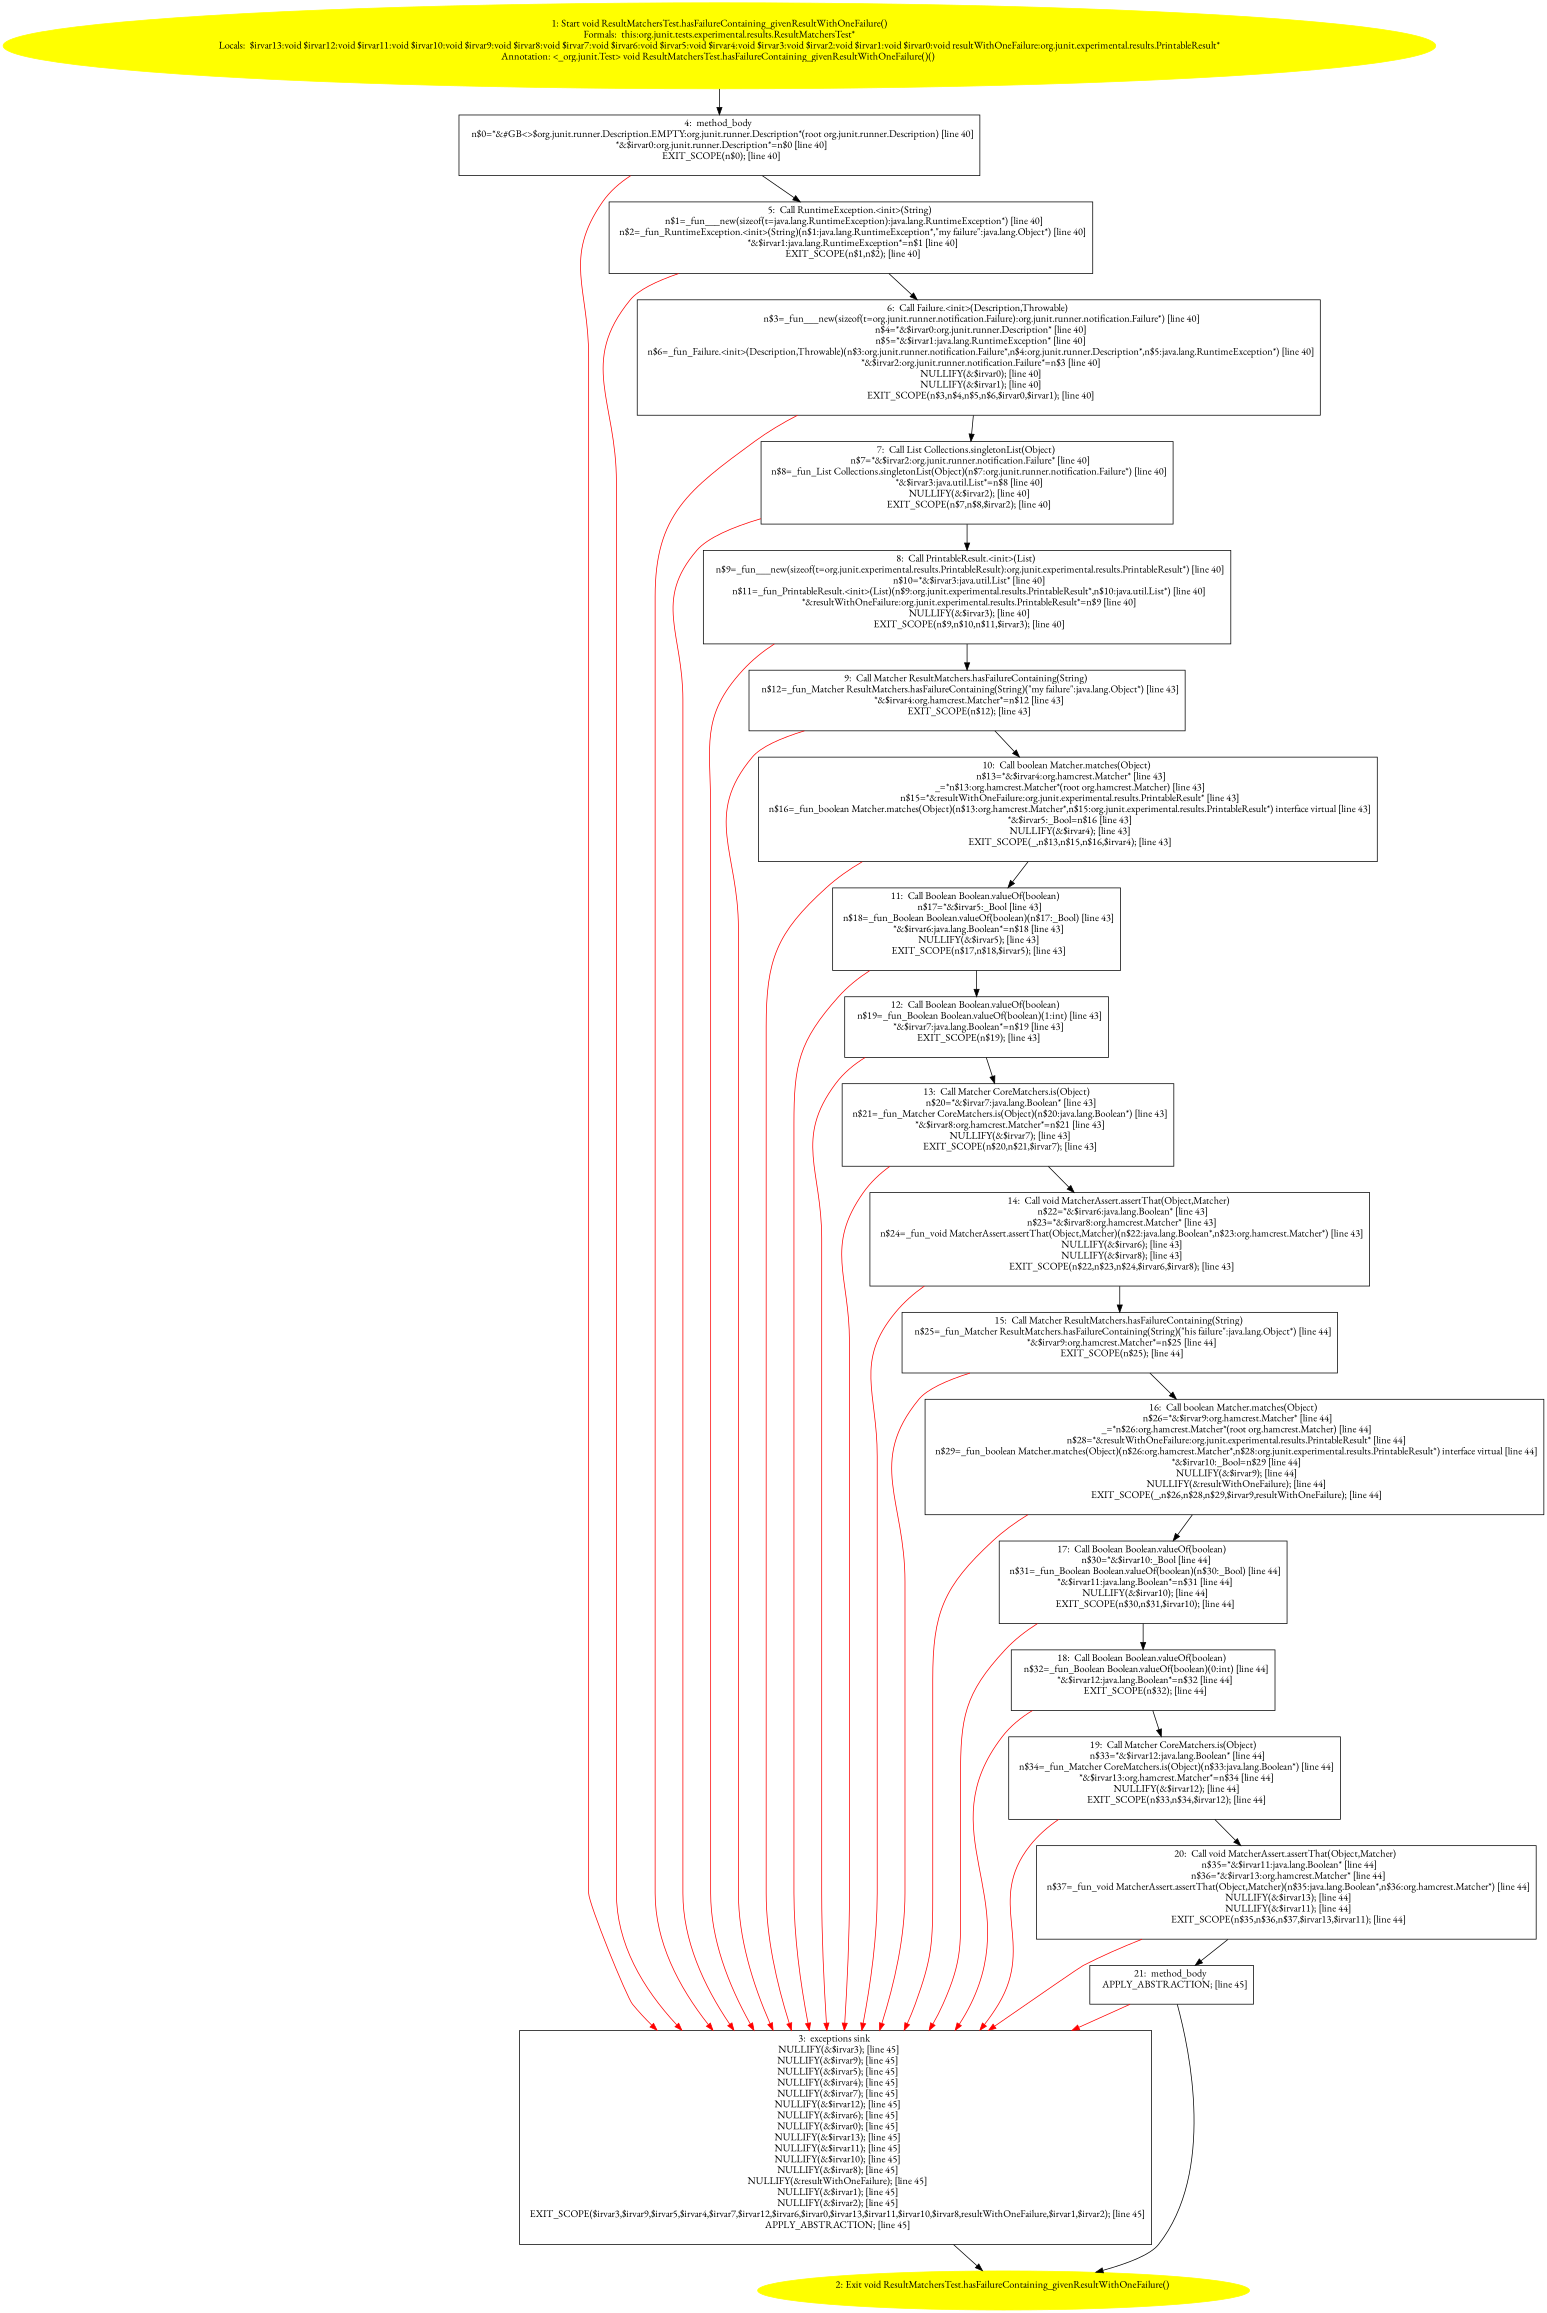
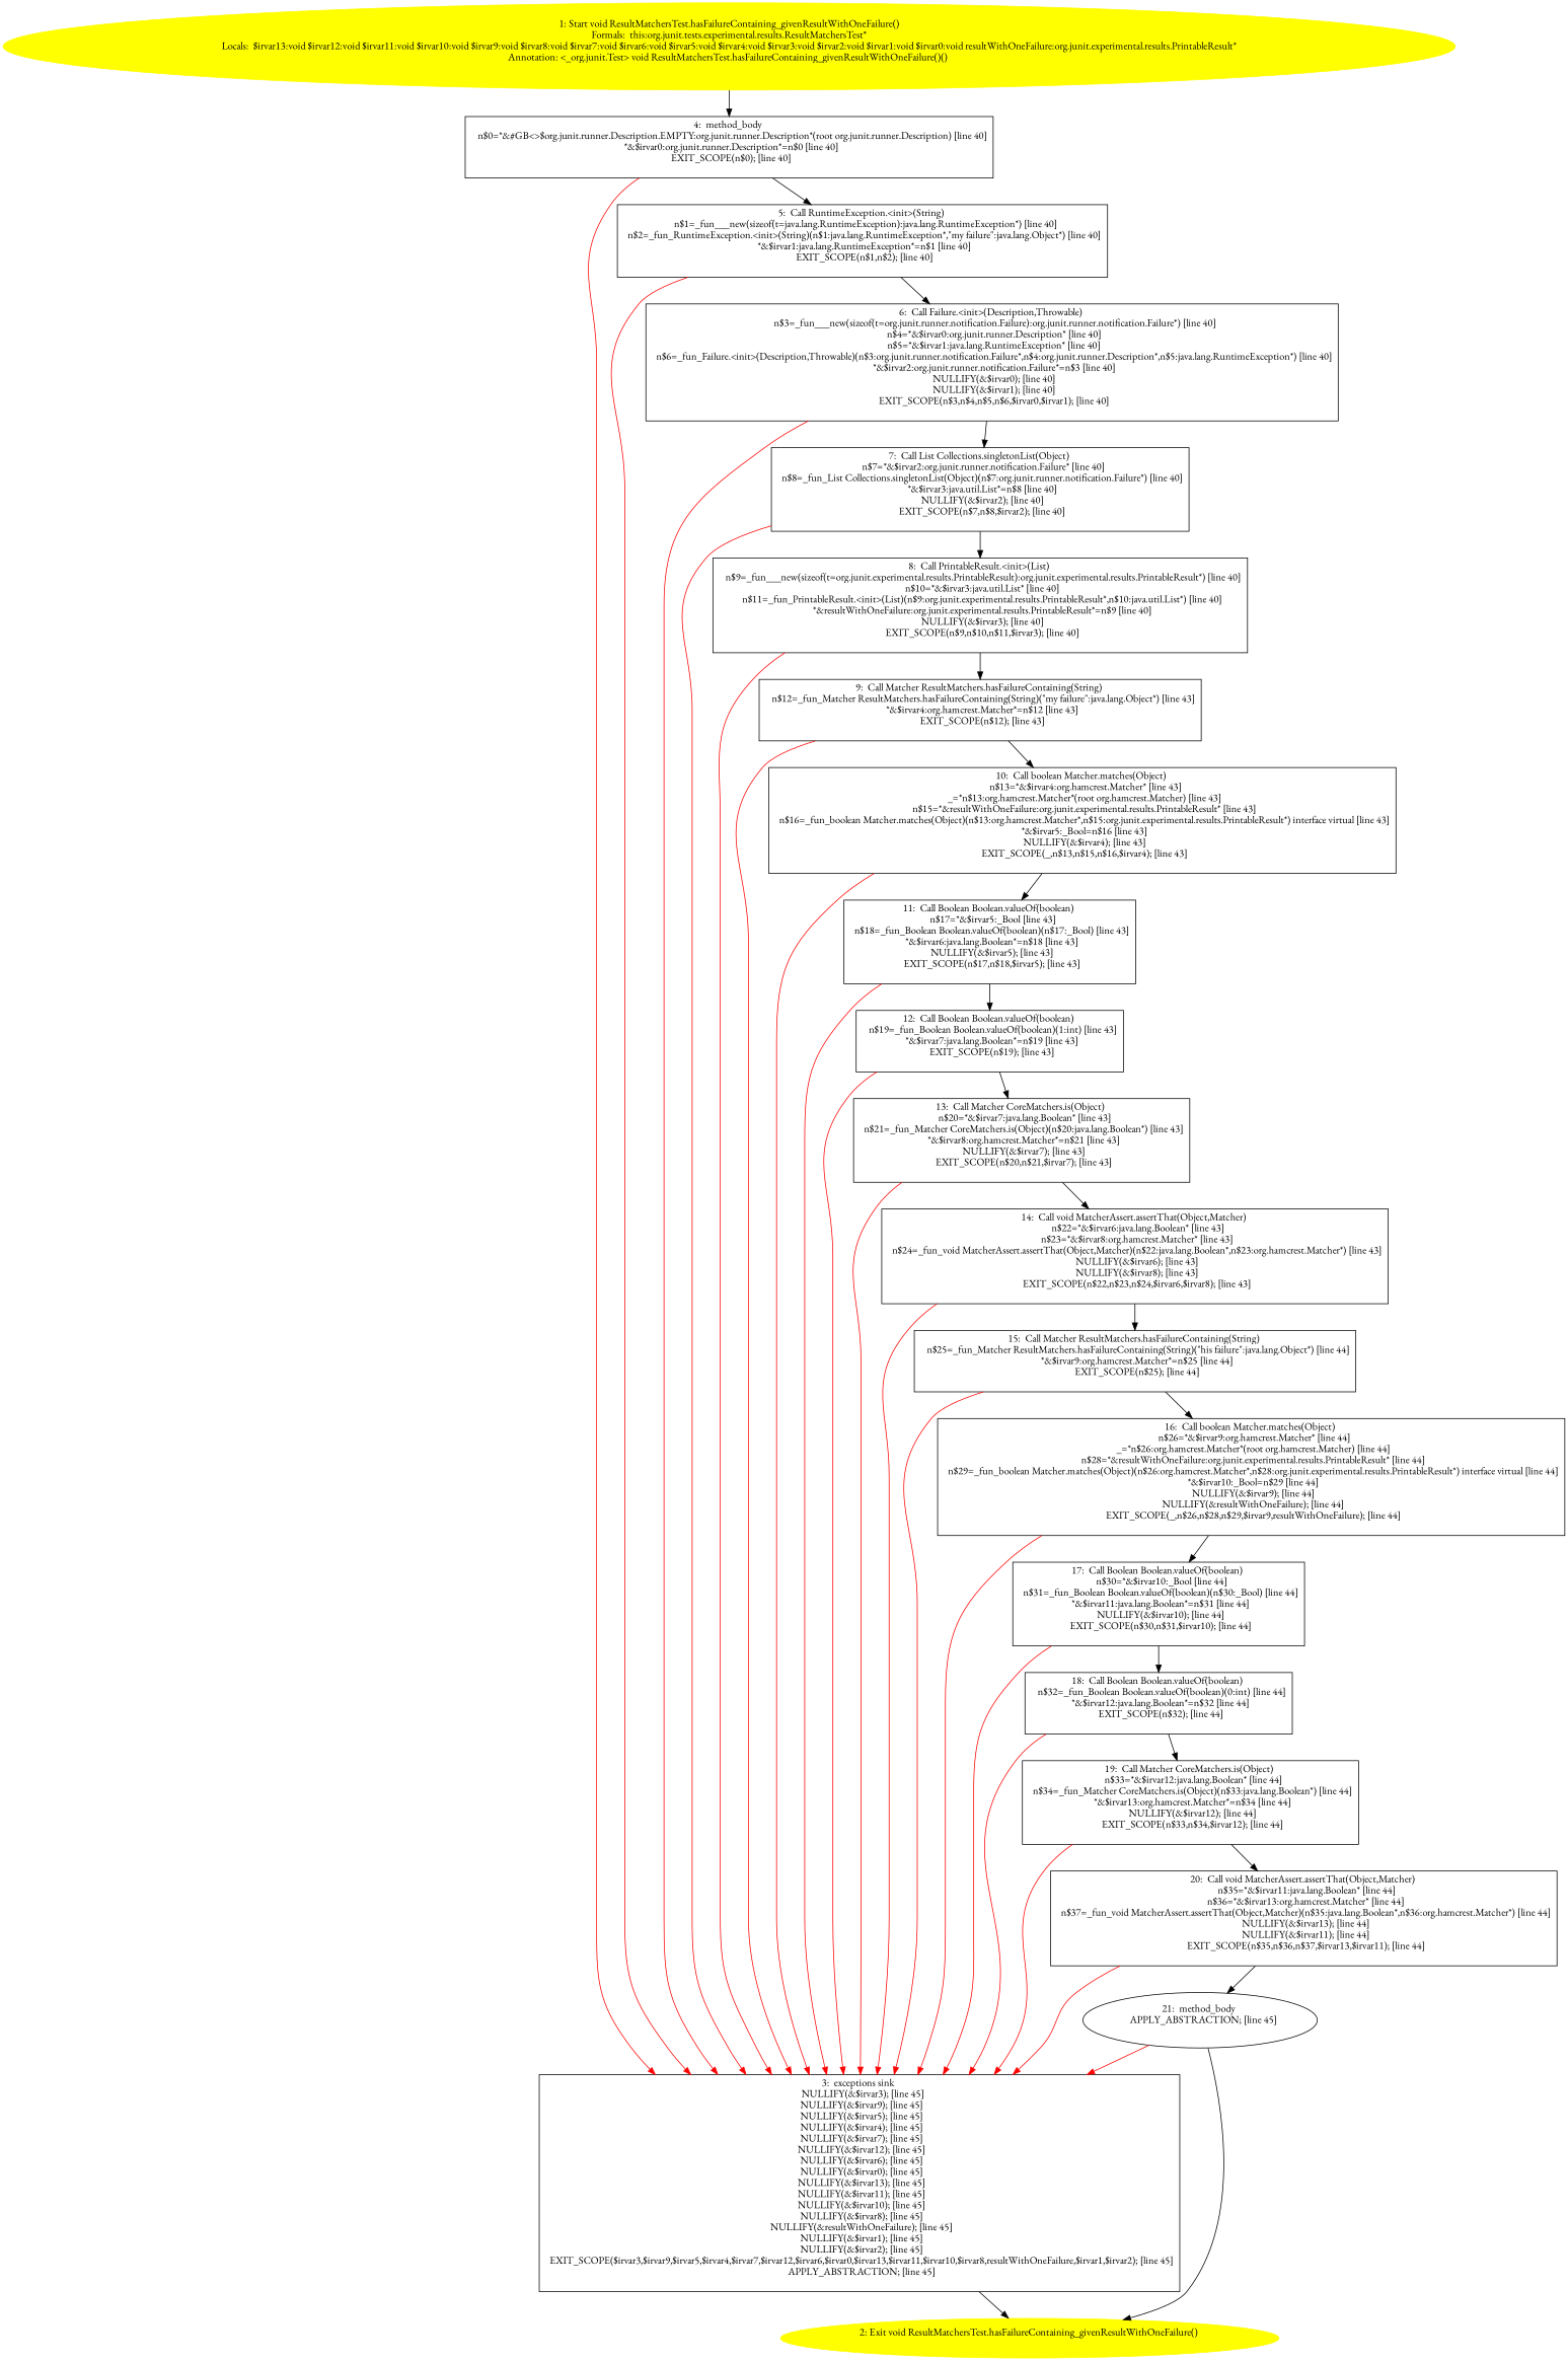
  digraph {
    fontname="EB Garamond"
    node [fontname="EB Garamond" shape=box]
    edge [fontname="EB Garamond"]
    n1 [color=yellow label="1: Start void ResultMatchersTest.hasFailureContaining_givenResultWithOneFailure()\nFormals:  this:org.junit.tests.experimental.results.ResultMatchersTest*\nLocals:  $irvar13:void $irvar12:void $irvar11:void $irvar10:void $irvar9:void $irvar8:void $irvar7:void $irvar6:void $irvar5:void $irvar4:void $irvar3:void $irvar2:void $irvar1:void $irvar0:void resultWithOneFailure:org.junit.experimental.results.PrintableResult*\nAnnotation: <_org.junit.Test> void ResultMatchersTest.hasFailureContaining_givenResultWithOneFailure()() \n  " style=filled shape=""]
    n2 [label="4:  method_body \n   n$0=*&#GB<>$org.junit.runner.Description.EMPTY:org.junit.runner.Description*(root org.junit.runner.Description) [line 40]\n  *&$irvar0:org.junit.runner.Description*=n$0 [line 40]\n  EXIT_SCOPE(n$0); [line 40]\n "]
    n3 [label="3:  exceptions sink \n   NULLIFY(&$irvar3); [line 45]\n  NULLIFY(&$irvar9); [line 45]\n  NULLIFY(&$irvar5); [line 45]\n  NULLIFY(&$irvar4); [line 45]\n  NULLIFY(&$irvar7); [line 45]\n  NULLIFY(&$irvar12); [line 45]\n  NULLIFY(&$irvar6); [line 45]\n  NULLIFY(&$irvar0); [line 45]\n  NULLIFY(&$irvar13); [line 45]\n  NULLIFY(&$irvar11); [line 45]\n  NULLIFY(&$irvar10); [line 45]\n  NULLIFY(&$irvar8); [line 45]\n  NULLIFY(&resultWithOneFailure); [line 45]\n  NULLIFY(&$irvar1); [line 45]\n  NULLIFY(&$irvar2); [line 45]\n  EXIT_SCOPE($irvar3,$irvar9,$irvar5,$irvar4,$irvar7,$irvar12,$irvar6,$irvar0,$irvar13,$irvar11,$irvar10,$irvar8,resultWithOneFailure,$irvar1,$irvar2); [line 45]\n  APPLY_ABSTRACTION; [line 45]\n "]
    n4 [label="5:  Call RuntimeException.<init>(String) \n   n$1=_fun___new(sizeof(t=java.lang.RuntimeException):java.lang.RuntimeException*) [line 40]\n  n$2=_fun_RuntimeException.<init>(String)(n$1:java.lang.RuntimeException*,\"my failure\":java.lang.Object*) [line 40]\n  *&$irvar1:java.lang.RuntimeException*=n$1 [line 40]\n  EXIT_SCOPE(n$1,n$2); [line 40]\n "]
    n5 [color=yellow label="2: Exit void ResultMatchersTest.hasFailureContaining_givenResultWithOneFailure() \n  " style=filled shape=""]
    n6 [label="6:  Call Failure.<init>(Description,Throwable) \n   n$3=_fun___new(sizeof(t=org.junit.runner.notification.Failure):org.junit.runner.notification.Failure*) [line 40]\n  n$4=*&$irvar0:org.junit.runner.Description* [line 40]\n  n$5=*&$irvar1:java.lang.RuntimeException* [line 40]\n  n$6=_fun_Failure.<init>(Description,Throwable)(n$3:org.junit.runner.notification.Failure*,n$4:org.junit.runner.Description*,n$5:java.lang.RuntimeException*) [line 40]\n  *&$irvar2:org.junit.runner.notification.Failure*=n$3 [line 40]\n  NULLIFY(&$irvar0); [line 40]\n  NULLIFY(&$irvar1); [line 40]\n  EXIT_SCOPE(n$3,n$4,n$5,n$6,$irvar0,$irvar1); [line 40]\n "]
    n7 [label="7:  Call List Collections.singletonList(Object) \n   n$7=*&$irvar2:org.junit.runner.notification.Failure* [line 40]\n  n$8=_fun_List Collections.singletonList(Object)(n$7:org.junit.runner.notification.Failure*) [line 40]\n  *&$irvar3:java.util.List*=n$8 [line 40]\n  NULLIFY(&$irvar2); [line 40]\n  EXIT_SCOPE(n$7,n$8,$irvar2); [line 40]\n "]
    n8 [label="8:  Call PrintableResult.<init>(List) \n   n$9=_fun___new(sizeof(t=org.junit.experimental.results.PrintableResult):org.junit.experimental.results.PrintableResult*) [line 40]\n  n$10=*&$irvar3:java.util.List* [line 40]\n  n$11=_fun_PrintableResult.<init>(List)(n$9:org.junit.experimental.results.PrintableResult*,n$10:java.util.List*) [line 40]\n  *&resultWithOneFailure:org.junit.experimental.results.PrintableResult*=n$9 [line 40]\n  NULLIFY(&$irvar3); [line 40]\n  EXIT_SCOPE(n$9,n$10,n$11,$irvar3); [line 40]\n "]
    n9 [label="9:  Call Matcher ResultMatchers.hasFailureContaining(String) \n   n$12=_fun_Matcher ResultMatchers.hasFailureContaining(String)(\"my failure\":java.lang.Object*) [line 43]\n  *&$irvar4:org.hamcrest.Matcher*=n$12 [line 43]\n  EXIT_SCOPE(n$12); [line 43]\n "]
    n10 [label="10:  Call boolean Matcher.matches(Object) \n   n$13=*&$irvar4:org.hamcrest.Matcher* [line 43]\n  _=*n$13:org.hamcrest.Matcher*(root org.hamcrest.Matcher) [line 43]\n  n$15=*&resultWithOneFailure:org.junit.experimental.results.PrintableResult* [line 43]\n  n$16=_fun_boolean Matcher.matches(Object)(n$13:org.hamcrest.Matcher*,n$15:org.junit.experimental.results.PrintableResult*) interface virtual [line 43]\n  *&$irvar5:_Bool=n$16 [line 43]\n  NULLIFY(&$irvar4); [line 43]\n  EXIT_SCOPE(_,n$13,n$15,n$16,$irvar4); [line 43]\n "]
    n11 [label="11:  Call Boolean Boolean.valueOf(boolean) \n   n$17=*&$irvar5:_Bool [line 43]\n  n$18=_fun_Boolean Boolean.valueOf(boolean)(n$17:_Bool) [line 43]\n  *&$irvar6:java.lang.Boolean*=n$18 [line 43]\n  NULLIFY(&$irvar5); [line 43]\n  EXIT_SCOPE(n$17,n$18,$irvar5); [line 43]\n "]
    n12 [label="12:  Call Boolean Boolean.valueOf(boolean) \n   n$19=_fun_Boolean Boolean.valueOf(boolean)(1:int) [line 43]\n  *&$irvar7:java.lang.Boolean*=n$19 [line 43]\n  EXIT_SCOPE(n$19); [line 43]\n "]
    n13 [label="13:  Call Matcher CoreMatchers.is(Object) \n   n$20=*&$irvar7:java.lang.Boolean* [line 43]\n  n$21=_fun_Matcher CoreMatchers.is(Object)(n$20:java.lang.Boolean*) [line 43]\n  *&$irvar8:org.hamcrest.Matcher*=n$21 [line 43]\n  NULLIFY(&$irvar7); [line 43]\n  EXIT_SCOPE(n$20,n$21,$irvar7); [line 43]\n "]
    n14 [label="14:  Call void MatcherAssert.assertThat(Object,Matcher) \n   n$22=*&$irvar6:java.lang.Boolean* [line 43]\n  n$23=*&$irvar8:org.hamcrest.Matcher* [line 43]\n  n$24=_fun_void MatcherAssert.assertThat(Object,Matcher)(n$22:java.lang.Boolean*,n$23:org.hamcrest.Matcher*) [line 43]\n  NULLIFY(&$irvar6); [line 43]\n  NULLIFY(&$irvar8); [line 43]\n  EXIT_SCOPE(n$22,n$23,n$24,$irvar6,$irvar8); [line 43]\n "]
    n15 [label="15:  Call Matcher ResultMatchers.hasFailureContaining(String) \n   n$25=_fun_Matcher ResultMatchers.hasFailureContaining(String)(\"his failure\":java.lang.Object*) [line 44]\n  *&$irvar9:org.hamcrest.Matcher*=n$25 [line 44]\n  EXIT_SCOPE(n$25); [line 44]\n "]
    n16 [label="16:  Call boolean Matcher.matches(Object) \n   n$26=*&$irvar9:org.hamcrest.Matcher* [line 44]\n  _=*n$26:org.hamcrest.Matcher*(root org.hamcrest.Matcher) [line 44]\n  n$28=*&resultWithOneFailure:org.junit.experimental.results.PrintableResult* [line 44]\n  n$29=_fun_boolean Matcher.matches(Object)(n$26:org.hamcrest.Matcher*,n$28:org.junit.experimental.results.PrintableResult*) interface virtual [line 44]\n  *&$irvar10:_Bool=n$29 [line 44]\n  NULLIFY(&$irvar9); [line 44]\n  NULLIFY(&resultWithOneFailure); [line 44]\n  EXIT_SCOPE(_,n$26,n$28,n$29,$irvar9,resultWithOneFailure); [line 44]\n "]
    n17 [label="17:  Call Boolean Boolean.valueOf(boolean) \n   n$30=*&$irvar10:_Bool [line 44]\n  n$31=_fun_Boolean Boolean.valueOf(boolean)(n$30:_Bool) [line 44]\n  *&$irvar11:java.lang.Boolean*=n$31 [line 44]\n  NULLIFY(&$irvar10); [line 44]\n  EXIT_SCOPE(n$30,n$31,$irvar10); [line 44]\n "]
    n18 [label="18:  Call Boolean Boolean.valueOf(boolean) \n   n$32=_fun_Boolean Boolean.valueOf(boolean)(0:int) [line 44]\n  *&$irvar12:java.lang.Boolean*=n$32 [line 44]\n  EXIT_SCOPE(n$32); [line 44]\n "]
    n19 [label="19:  Call Matcher CoreMatchers.is(Object) \n   n$33=*&$irvar12:java.lang.Boolean* [line 44]\n  n$34=_fun_Matcher CoreMatchers.is(Object)(n$33:java.lang.Boolean*) [line 44]\n  *&$irvar13:org.hamcrest.Matcher*=n$34 [line 44]\n  NULLIFY(&$irvar12); [line 44]\n  EXIT_SCOPE(n$33,n$34,$irvar12); [line 44]\n "]
    n20 [label="20:  Call void MatcherAssert.assertThat(Object,Matcher) \n   n$35=*&$irvar11:java.lang.Boolean* [line 44]\n  n$36=*&$irvar13:org.hamcrest.Matcher* [line 44]\n  n$37=_fun_void MatcherAssert.assertThat(Object,Matcher)(n$35:java.lang.Boolean*,n$36:org.hamcrest.Matcher*) [line 44]\n  NULLIFY(&$irvar13); [line 44]\n  NULLIFY(&$irvar11); [line 44]\n  EXIT_SCOPE(n$35,n$36,n$37,$irvar13,$irvar11); [line 44]\n "]
-   n21 [label="21:  method_body \n   APPLY_ABSTRACTION; [line 45]\n "]
+   n21 [label="21:  method_body \n   APPLY_ABSTRACTION; [line 45]\n " shape=ellipse]
    n1 -> n2
    n2 -> n3 [color=red]
    n2 -> n4
    n3 -> n5
    n4 -> n3 [color=red]
    n4 -> n6
    n6 -> n3 [color=red]
    n6 -> n7
    n7 -> n3 [color=red]
    n7 -> n8
    n8 -> n3 [color=red]
    n8 -> n9
    n9 -> n3 [color=red]
    n9 -> n10
    n10 -> n3 [color=red]
    n10 -> n11
    n11 -> n3 [color=red]
    n11 -> n12
    n12 -> n3 [color=red]
    n12 -> n13
    n13 -> n3 [color=red]
    n13 -> n14
    n14 -> n3 [color=red]
    n14 -> n15
    n15 -> n3 [color=red]
    n15 -> n16
    n16 -> n3 [color=red]
    n16 -> n17
    n17 -> n3 [color=red]
    n17 -> n18
    n18 -> n3 [color=red]
    n18 -> n19
    n19 -> n3 [color=red]
    n19 -> n20
    n20 -> n3 [color=red]
    n20 -> n21
    n21 -> n3 [color=red]
    n21 -> n5
  }
